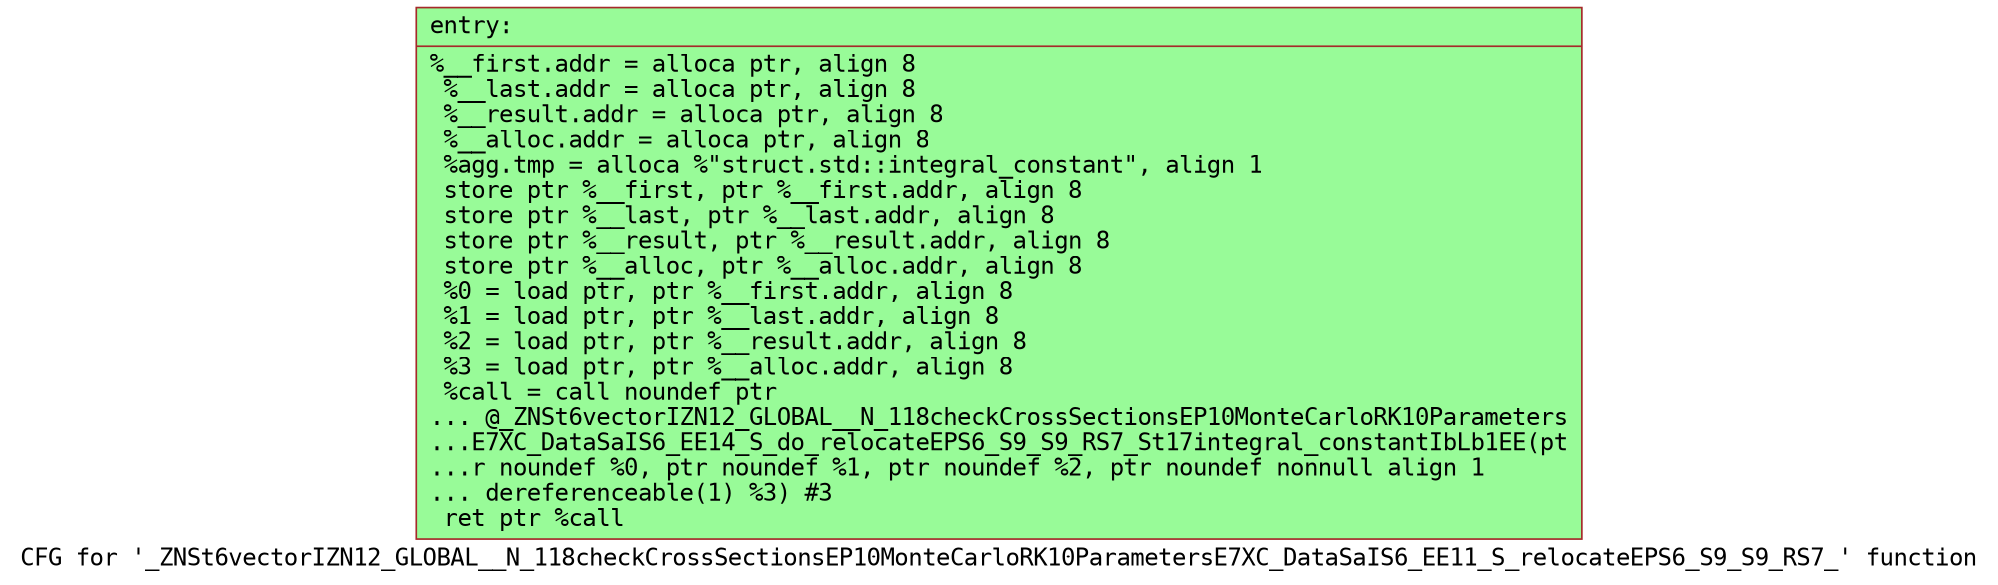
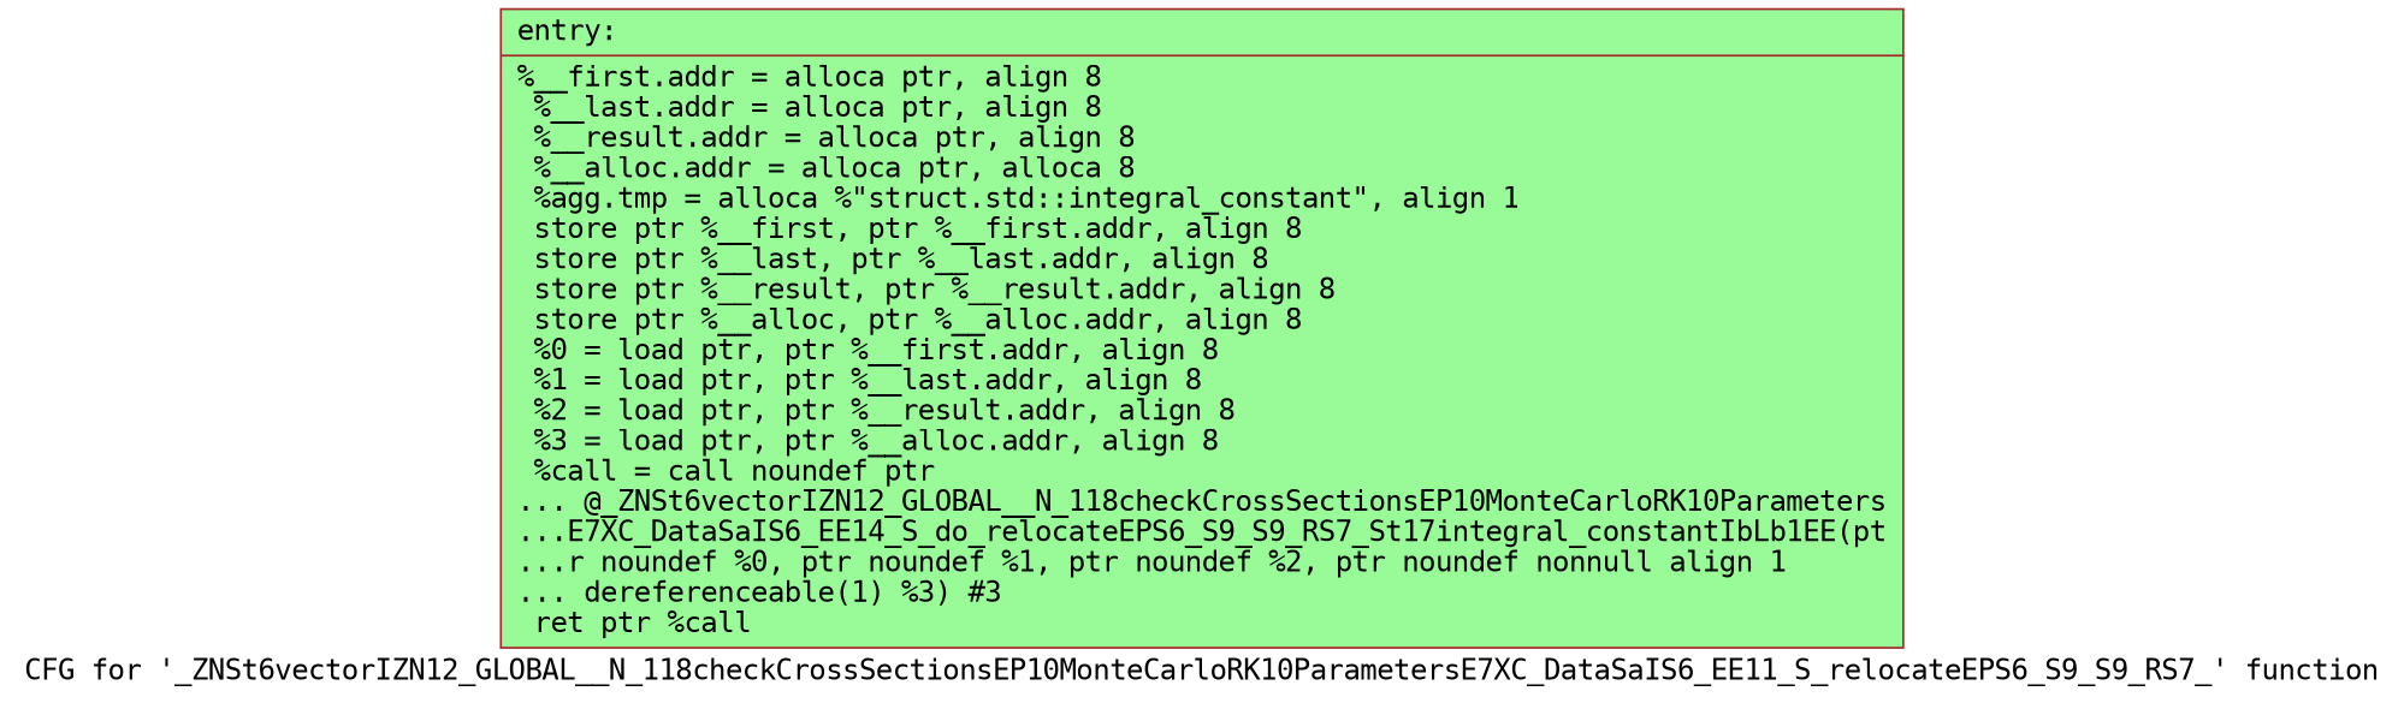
  digraph {
    label="CFG for '_ZNSt6vectorIZN12_GLOBAL__N_118checkCrossSectionsEP10MonteCarloRK10ParametersE7XC_DataSaIS6_EE11_S_relocateEPS6_S9_S9_RS7_' function"
    fontname="DejaVu Sans Mono"
-   n1 [color=brown fillcolor=palegreen fontname="DejaVu Sans Mono" label="{entry:\l|  %__first.addr = alloca ptr, align 8\l  %__last.addr = alloca ptr, align 8\l  %__result.addr = alloca ptr, align 8\l  %__alloc.addr = alloca ptr, align 8\l  %agg.tmp = alloca %\"struct.std::integral_constant\", align 1\l  store ptr %__first, ptr %__first.addr, align 8\l  store ptr %__last, ptr %__last.addr, align 8\l  store ptr %__result, ptr %__result.addr, align 8\l  store ptr %__alloc, ptr %__alloc.addr, align 8\l  %0 = load ptr, ptr %__first.addr, align 8\l  %1 = load ptr, ptr %__last.addr, align 8\l  %2 = load ptr, ptr %__result.addr, align 8\l  %3 = load ptr, ptr %__alloc.addr, align 8\l  %call = call noundef ptr\l... @_ZNSt6vectorIZN12_GLOBAL__N_118checkCrossSectionsEP10MonteCarloRK10Parameters\l...E7XC_DataSaIS6_EE14_S_do_relocateEPS6_S9_S9_RS7_St17integral_constantIbLb1EE(pt\l...r noundef %0, ptr noundef %1, ptr noundef %2, ptr noundef nonnull align 1\l... dereferenceable(1) %3) #3\l  ret ptr %call\l}" shape=record style=filled]
+   n1 [color=brown fillcolor=palegreen fontname="DejaVu Sans Mono" label="{entry:\l|  %__first.addr = alloca ptr, align 8\l  %__last.addr = alloca ptr, align 8\l  %__result.addr = alloca ptr, align 8\l  %__alloc.addr = alloca ptr, alloca 8\l  %agg.tmp = alloca %\"struct.std::integral_constant\", align 1\l  store ptr %__first, ptr %__first.addr, align 8\l  store ptr %__last, ptr %__last.addr, align 8\l  store ptr %__result, ptr %__result.addr, align 8\l  store ptr %__alloc, ptr %__alloc.addr, align 8\l  %0 = load ptr, ptr %__first.addr, align 8\l  %1 = load ptr, ptr %__last.addr, align 8\l  %2 = load ptr, ptr %__result.addr, align 8\l  %3 = load ptr, ptr %__alloc.addr, align 8\l  %call = call noundef ptr\l... @_ZNSt6vectorIZN12_GLOBAL__N_118checkCrossSectionsEP10MonteCarloRK10Parameters\l...E7XC_DataSaIS6_EE14_S_do_relocateEPS6_S9_S9_RS7_St17integral_constantIbLb1EE(pt\l...r noundef %0, ptr noundef %1, ptr noundef %2, ptr noundef nonnull align 1\l... dereferenceable(1) %3) #3\l  ret ptr %call\l}" shape=record style=filled]
  }
